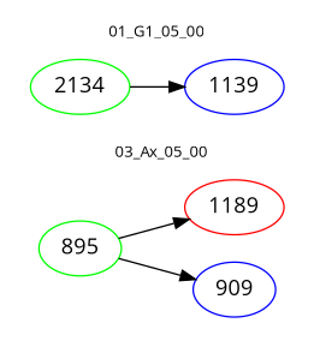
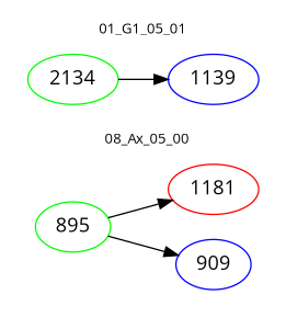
  digraph {
    fontname="Open Sans"
    rankdir=LR
    node [color=green fontname="Open Sans"]
    edge [color=black fontname="Open Sans"]
    n1 [label=895]
    n2 [color=blue label=909]
-   n3 [color=red label=1189]
+   n3 [color=red label=1181]
    n4 [label=2134]
    n5 [color=blue label=1139]
    subgraph cluster_1 {
      color=white
      fontsize=10
-     label="03_Ax_05_00"
+     label="08_Ax_05_00"
      n1
      n2
      n3
    }
    subgraph cluster_2 {
      color=white
      fontsize=10
-     label="01_G1_05_00"
+     label="01_G1_05_01"
      n4
      n5
    }
    n1 -> n2
    n1 -> n3
    n4 -> n5
  }
